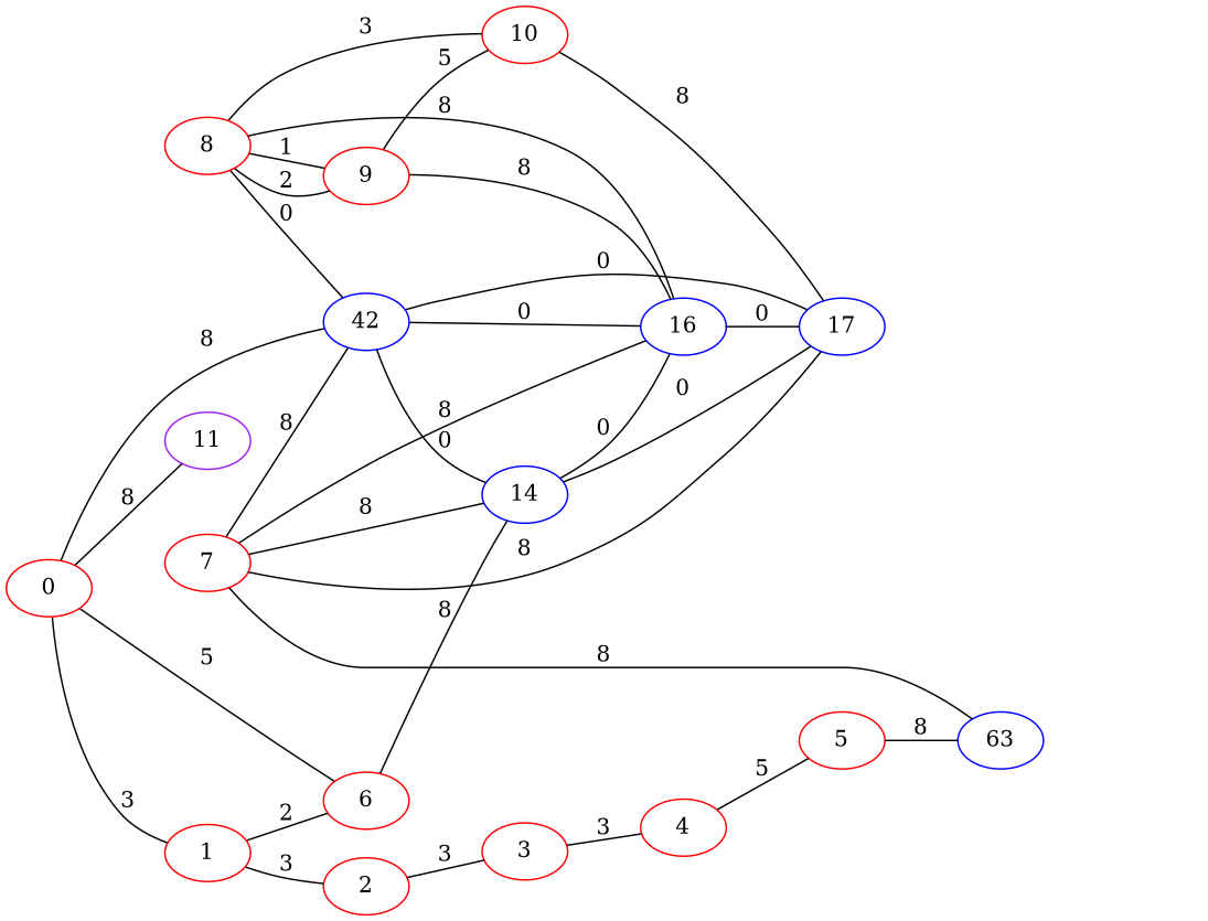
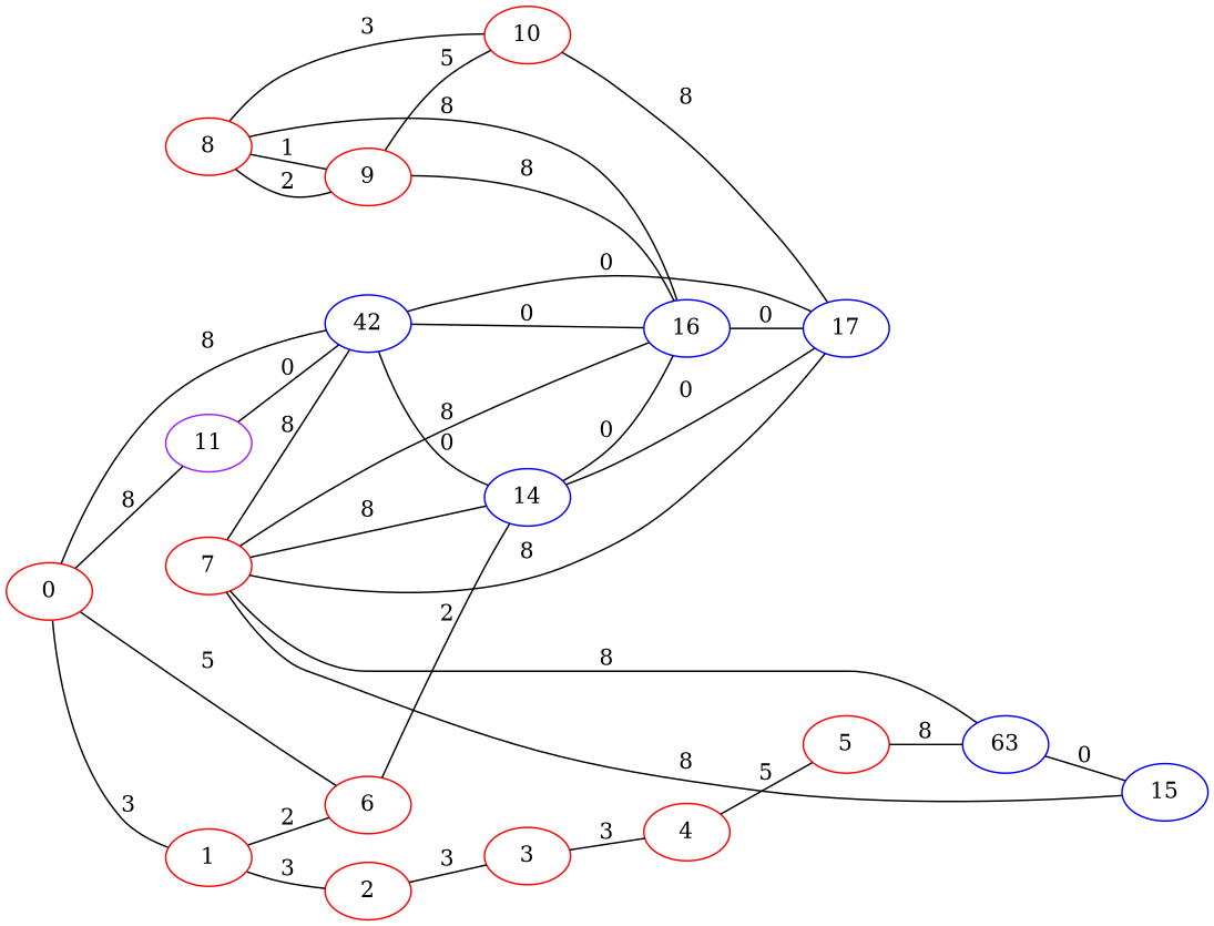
  graph {
    rankdir=LR
    node [color=red weight=1]
    0
    1
    6
    11 [color=purple weight=4]
    n5 [color=blue label=42 weight=3]
    2
    14 [color=blue weight=3]
    16 [color=blue weight=3]
    17 [color=blue weight=3]
    3
    4
    5
    n13 [color=blue label=63 weight=3]
+   15 [color=blue weight=3]
    7
    8
    9
    10
    0 -- 1 [label=3]
    0 -- 6 [label=5]
    0 -- 11 [label=8]
    0 -- n5 [label=8]
    1 -- 6 [label=2]
    1 -- 2 [label=3]
-   6 -- 14 [label=8]
-   8 -- n5 [label=0]
+   6 -- 14 [label=2]
+   11 -- n5 [label=0]
    n5 -- 14 [label=0]
    n5 -- 16 [label=0]
    n5 -- 17 [label=0]
    2 -- 3 [label=3]
    14 -- 16 [label=0]
    14 -- 17 [label=0]
    16 -- 17 [label=0]
    3 -- 4 [label=3]
    4 -- 5 [label=5]
    5 -- n13 [label=8]
+   n13 -- 15 [label=0]
    7 -- n5 [label=8]
    7 -- 14 [label=8]
    7 -- 16 [label=8]
    7 -- 17 [label=8]
    7 -- n13 [label=8]
+   7 -- 15 [label=8]
    8 -- 16 [label=8]
    8 -- 9 [label=1]
    8 -- 9 [label=2]
    8 -- 10 [label=3]
    9 -- 16 [label=8]
    9 -- 10 [label=5]
    10 -- 17 [label=8]
  }
